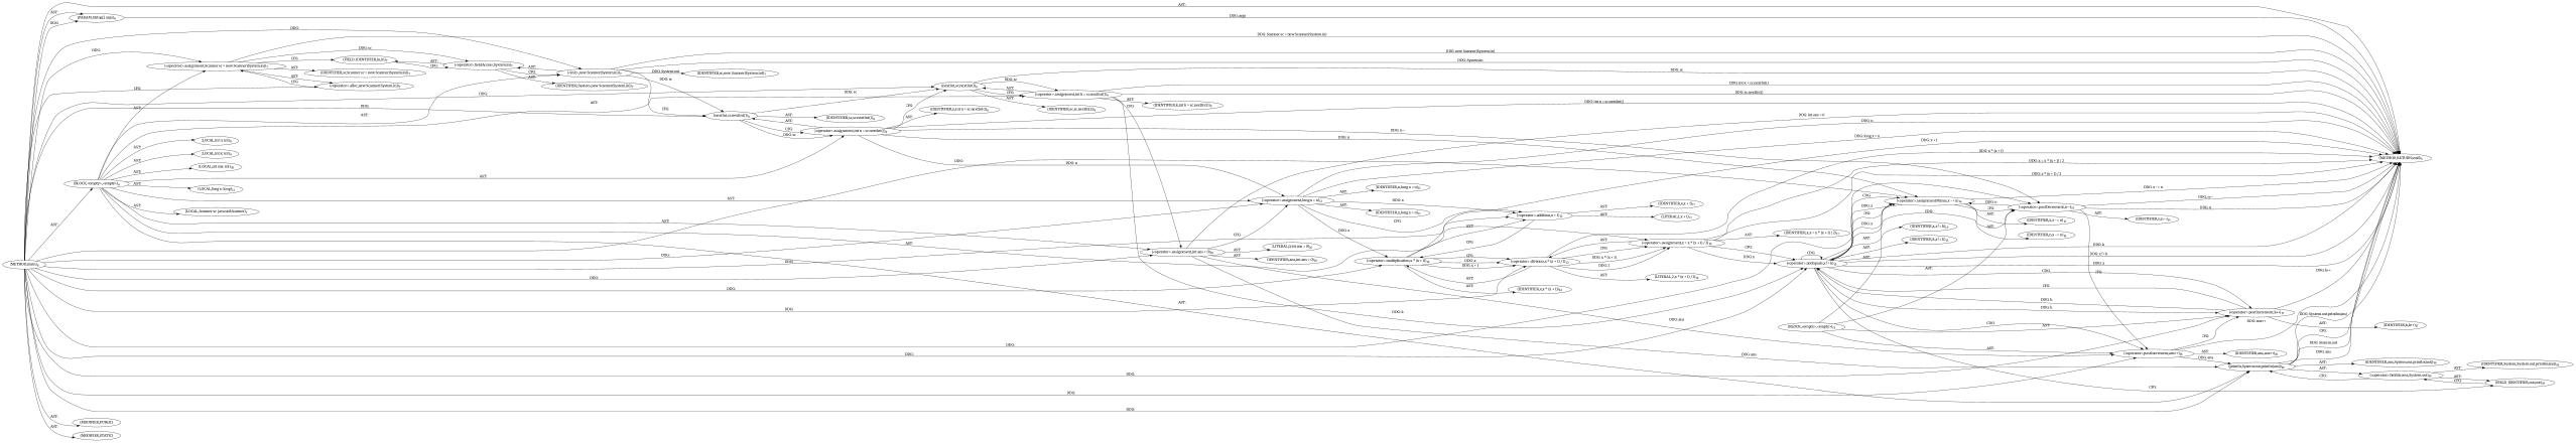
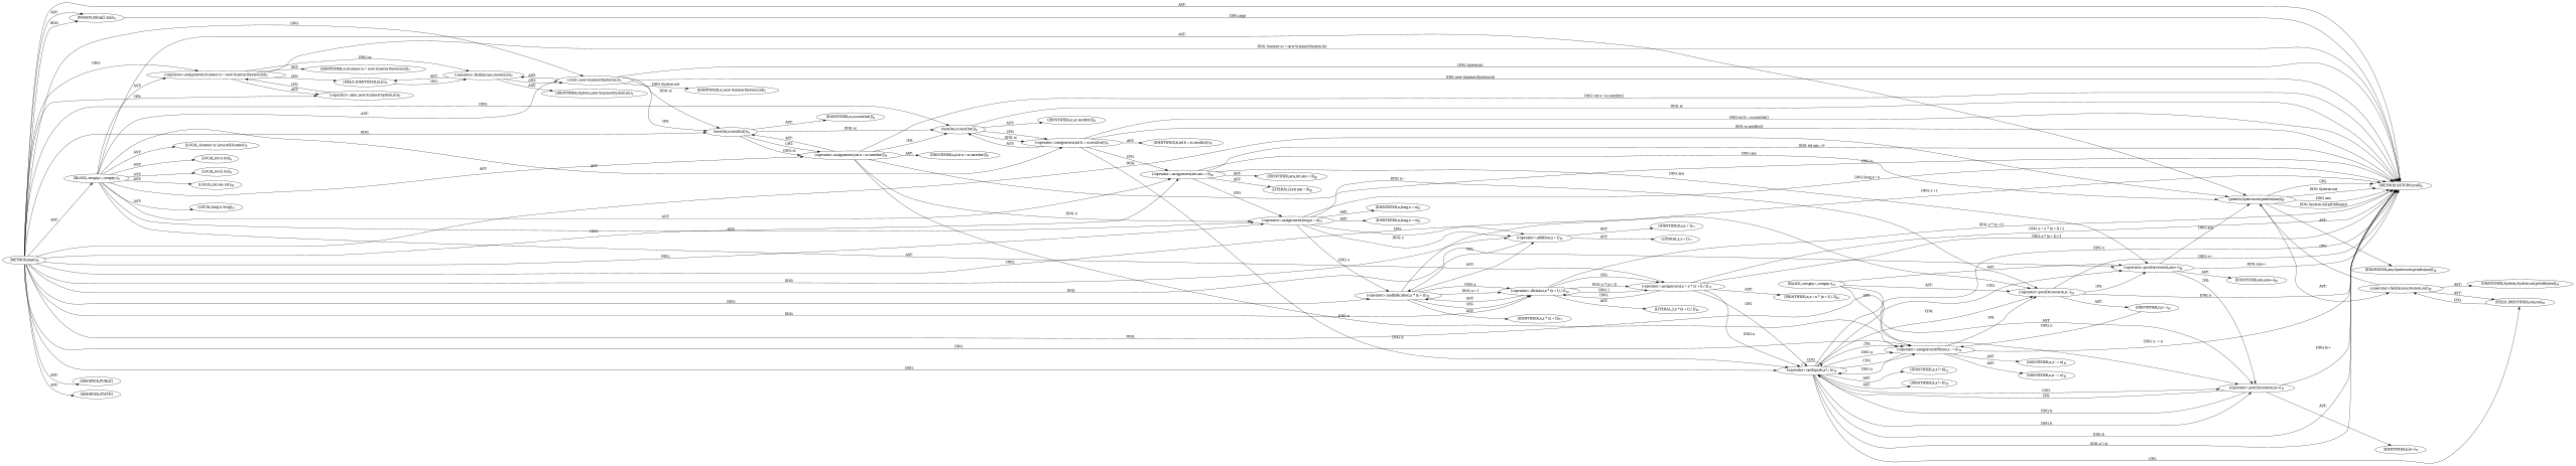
  digraph {
    fontname=Merriweather
    rankdir=LR
    node [fontname=Merriweather]
    edge [fontname=Merriweather]
    n1 [label=<(METHOD,main)<SUB>6</SUB>>]
    n2 [label=<(PARAM,String[] args)<SUB>6</SUB>>]
    n3 [label=<(BLOCK,&lt;empty&gt;,&lt;empty&gt;)<SUB>6</SUB>>]
    n4 [label=<(&lt;operator&gt;.assignment,Scanner sc = new Scanner(System.in))<SUB>7</SUB>>]
    n5 [label=<(&lt;operator&gt;.alloc,new Scanner(System.in))<SUB>7</SUB>>]
    n6 [label=<(&lt;init&gt;,new Scanner(System.in))<SUB>7</SUB>>]
    n7 [label=<(nextInt,sc.nextInt())<SUB>8</SUB>>]
    n8 [label=<(nextInt,sc.nextInt())<SUB>9</SUB>>]
    n9 [label=<(&lt;operator&gt;.assignment,int ans = 0)<SUB>10</SUB>>]
    n10 [label=<(&lt;operator&gt;.assignment,long x = n)<SUB>11</SUB>>]
    n11 [label=<(&lt;operator&gt;.division,x * (x + 1) / 2)<SUB>12</SUB>>]
    n12 [label=<(&lt;operator&gt;.multiplication,x * (x + 1))<SUB>12</SUB>>]
    n13 [label=<(&lt;operator&gt;.addition,x + 1)<SUB>12</SUB>>]
    n14 [label=<(&lt;operator&gt;.notEquals,x != k)<SUB>13</SUB>>]
    n15 [label=<(&lt;operator&gt;.assignmentMinus,x -= n)<SUB>14</SUB>>]
    n16 [label=<(&lt;operator&gt;.postDecrement,n--)<SUB>15</SUB>>]
    n17 [label=<(&lt;operator&gt;.postIncrement,ans++)<SUB>16</SUB>>]
    n18 [label=<(&lt;operator&gt;.postIncrement,k++)<SUB>17</SUB>>]
    n19 [label=<(println,System.out.println(ans))<SUB>19</SUB>>]
    n20 [label=<(MODIFIER,PUBLIC)>]
    n21 [label=<(MODIFIER,STATIC)>]
    n22 [label=<(METHOD_RETURN,void)<SUB>6</SUB>>]
    n23 [label=<(LOCAL,Scanner sc: java.util.Scanner)<SUB>7</SUB>>]
    n24 [label=<(LOCAL,int n: int)<SUB>8</SUB>>]
    n25 [label=<(&lt;operator&gt;.assignment,int n = sc.nextInt())<SUB>8</SUB>>]
    n26 [label=<(LOCAL,int k: int)<SUB>9</SUB>>]
    n27 [label=<(&lt;operator&gt;.assignment,int k = sc.nextInt())<SUB>9</SUB>>]
    n28 [label=<(LOCAL,int ans: int)<SUB>10</SUB>>]
    n29 [label=<(LOCAL,long x: long)<SUB>11</SUB>>]
    n30 [label=<(&lt;operator&gt;.assignment,x = x * (x + 1) / 2)<SUB>12</SUB>>]
    n31 [label=<(IDENTIFIER,sc,Scanner sc = new Scanner(System.in))<SUB>7</SUB>>]
    n32 [label=<(FIELD_IDENTIFIER,in,in)<SUB>7</SUB>>]
    n33 [label=<(&lt;operator&gt;.fieldAccess,System.in)<SUB>7</SUB>>]
    n34 [label=<(IDENTIFIER,sc,new Scanner(System.in))<SUB>7</SUB>>]
    n35 [label=<(IDENTIFIER,sc,sc.nextInt())<SUB>8</SUB>>]
    n36 [label=<(IDENTIFIER,sc,sc.nextInt())<SUB>9</SUB>>]
    n37 [label=<(IDENTIFIER,ans,int ans = 0)<SUB>10</SUB>>]
    n38 [label=<(LITERAL,0,int ans = 0)<SUB>10</SUB>>]
    n39 [label=<(IDENTIFIER,x,long x = n)<SUB>11</SUB>>]
    n40 [label=<(IDENTIFIER,n,long x = n)<SUB>11</SUB>>]
    n41 [label=<(LITERAL,2,x * (x + 1) / 2)<SUB>12</SUB>>]
    n42 [label=<(IDENTIFIER,x,x * (x + 1))<SUB>12</SUB>>]
    n43 [label=<(IDENTIFIER,x,x + 1)<SUB>12</SUB>>]
    n44 [label=<(LITERAL,1,x + 1)<SUB>12</SUB>>]
    n45 [label=<(IDENTIFIER,x,x != k)<SUB>13</SUB>>]
    n46 [label=<(IDENTIFIER,k,x != k)<SUB>13</SUB>>]
    n47 [label=<(FIELD_IDENTIFIER,out,out)<SUB>19</SUB>>]
    n48 [label=<(IDENTIFIER,x,x -= n)<SUB>14</SUB>>]
    n49 [label=<(IDENTIFIER,n,x -= n)<SUB>14</SUB>>]
    n50 [label=<(IDENTIFIER,n,n--)<SUB>15</SUB>>]
    n51 [label=<(IDENTIFIER,ans,ans++)<SUB>16</SUB>>]
    n52 [label=<(IDENTIFIER,k,k++)<SUB>17</SUB>>]
    n53 [label=<(&lt;operator&gt;.fieldAccess,System.out)<SUB>19</SUB>>]
    n54 [label=<(IDENTIFIER,ans,System.out.println(ans))<SUB>19</SUB>>]
    n55 [label=<(IDENTIFIER,n,int n = sc.nextInt())<SUB>8</SUB>>]
    n56 [label=<(IDENTIFIER,k,int k = sc.nextInt())<SUB>9</SUB>>]
    n57 [label=<(IDENTIFIER,x,x = x * (x + 1) / 2)<SUB>12</SUB>>]
    n58 [label=<(IDENTIFIER,System,new Scanner(System.in))<SUB>7</SUB>>]
    n59 [label=<(BLOCK,&lt;empty&gt;,&lt;empty&gt;)<SUB>13</SUB>>]
    n60 [label=<(IDENTIFIER,System,System.out.println(ans))<SUB>19</SUB>>]
    n1 -> n2 [label="AST: "]
    n1 -> n2 [label="DDG: "]
    n1 -> n3 [label="AST: "]
    n1 -> n4 [label="DDG: "]
    n1 -> n5 [label="CFG: "]
    n1 -> n6 [label="DDG: "]
    n1 -> n7 [label="DDG: "]
    n1 -> n8 [label="DDG: "]
    n1 -> n9 [label="DDG: "]
    n1 -> n10 [label="DDG: "]
    n1 -> n11 [label="DDG: "]
    n1 -> n12 [label="DDG: "]
    n1 -> n13 [label="DDG: "]
    n1 -> n14 [label="DDG: "]
    n1 -> n15 [label="DDG: "]
    n1 -> n16 [label="DDG: "]
    n1 -> n17 [label="DDG: "]
    n1 -> n18 [label="DDG: "]
    n1 -> n19 [label="DDG: "]
    n1 -> n20 [label="AST: "]
    n1 -> n21 [label="AST: "]
    n1 -> n22 [label="AST: "]
    n2 -> n22 [label="DDG: args"]
    n3 -> n4 [label="AST: "]
    n3 -> n6 [label="AST: "]
    n3 -> n9 [label="AST: "]
    n3 -> n10 [label="AST: "]
    n3 -> n19 [label="AST: "]
    n3 -> n23 [label="AST: "]
    n3 -> n24 [label="AST: "]
    n3 -> n25 [label="AST: "]
    n3 -> n26 [label="AST: "]
    n3 -> n27 [label="AST: "]
    n3 -> n28 [label="AST: "]
    n3 -> n29 [label="AST: "]
    n3 -> n30 [label="AST: "]
    n4 -> n5 [label="AST: "]
    n4 -> n22 [label="DDG: Scanner sc = new Scanner(System.in)"]
    n4 -> n31 [label="AST: "]
    n4 -> n32 [label="CFG: "]
    n4 -> n33 [label="DDG: sc"]
    n5 -> n4 [label="CFG: "]
    n6 -> n7 [label="CFG: "]
    n6 -> n7 [label="DDG: sc"]
    n6 -> n22 [label="DDG: System.in"]
    n6 -> n22 [label="DDG: new Scanner(System.in)"]
    n6 -> n33 [label="AST: "]
    n6 -> n34 [label="DDG: System.out"]
    n7 -> n8 [label="DDG: sc"]
    n7 -> n25 [label="CFG: "]
    n7 -> n25 [label="DDG: sc"]
    n7 -> n35 [label="AST: "]
    n8 -> n22 [label="DDG: sc"]
    n8 -> n27 [label="CFG: "]
    n8 -> n27 [label="DDG: sc"]
    n8 -> n36 [label="AST: "]
    n9 -> n10 [label="CFG: "]
    n9 -> n17 [label="DDG: ans"]
    n9 -> n19 [label="DDG: ans"]
    n9 -> n22 [label="DDG: int ans = 0"]
    n9 -> n37 [label="AST: "]
    n9 -> n38 [label="AST: "]
    n10 -> n12 [label="DDG: x"]
    n10 -> n13 [label="CFG: "]
    n10 -> n13 [label="DDG: x"]
    n10 -> n22 [label="DDG: n"]
    n10 -> n22 [label="DDG: long x = n"]
    n10 -> n39 [label="AST: "]
    n10 -> n40 [label="AST: "]
    n11 -> n12 [label="AST: "]
    n11 -> n22 [label="DDG: x * (x + 1)"]
    n11 -> n30 [label="CFG: "]
    n11 -> n30 [label="DDG: x * (x + 1)"]
    n11 -> n30 [label="DDG: 2"]
    n11 -> n41 [label="AST: "]
    n12 -> n11 [label="CFG: "]
    n12 -> n11 [label="DDG: x"]
    n12 -> n11 [label="DDG: x + 1"]
    n12 -> n13 [label="AST: "]
    n12 -> n22 [label="DDG: x + 1"]
    n12 -> n42 [label="AST: "]
    n13 -> n12 [label="CFG: "]
    n13 -> n43 [label="AST: "]
    n13 -> n44 [label="AST: "]
    n14 -> n14 [label="CDG: "]
    n14 -> n15 [label="CFG: "]
    n14 -> n15 [label="DDG: x"]
    n14 -> n15 [label="CDG: "]
    n14 -> n16 [label="CDG: "]
    n14 -> n17 [label="CDG: "]
    n14 -> n18 [label="DDG: k"]
    n14 -> n18 [label="CDG: "]
    n14 -> n22 [label="DDG: x"]
    n14 -> n22 [label="DDG: k"]
    n14 -> n22 [label="DDG: x != k"]
    n14 -> n45 [label="AST: "]
    n14 -> n46 [label="AST: "]
    n14 -> n47 [label="CFG: "]
    n15 -> n14 [label="DDG: x"]
    n15 -> n16 [label="CFG: "]
    n15 -> n22 [label="DDG: x -= n"]
    n15 -> n48 [label="AST: "]
    n15 -> n49 [label="AST: "]
-   n16 -> n15 [label="DDG: n"]
+   n50 -> n15 [label="DDG: n"]
    n16 -> n17 [label="CFG: "]
    n16 -> n22 [label="DDG: n"]
    n16 -> n22 [label="DDG: n--"]
    n16 -> n50 [label="AST: "]
    n17 -> n18 [label="CFG: "]
    n17 -> n19 [label="DDG: ans"]
    n17 -> n22 [label="DDG: ans++"]
    n17 -> n51 [label="AST: "]
    n18 -> n14 [label="CFG: "]
    n18 -> n14 [label="DDG: k"]
    n18 -> n22 [label="DDG: k++"]
    n18 -> n52 [label="AST: "]
    n19 -> n22 [label="CFG: "]
    n19 -> n22 [label="DDG: System.out"]
    n19 -> n22 [label="DDG: ans"]
    n19 -> n22 [label="DDG: System.out.println(ans)"]
    n19 -> n53 [label="AST: "]
    n19 -> n54 [label="AST: "]
    n25 -> n7 [label="AST: "]
    n25 -> n8 [label="CFG: "]
    n25 -> n10 [label="DDG: n"]
    n25 -> n15 [label="DDG: n"]
    n25 -> n16 [label="DDG: n--"]
    n25 -> n22 [label="DDG: int n = sc.nextInt()"]
    n25 -> n55 [label="AST: "]
    n27 -> n8 [label="AST: "]
    n27 -> n9 [label="CFG: "]
    n27 -> n14 [label="DDG: k"]
    n27 -> n22 [label="DDG: sc.nextInt()"]
    n27 -> n22 [label="DDG: int k = sc.nextInt()"]
    n27 -> n56 [label="AST: "]
-   n30 -> n11 [label="AST: "]
+   n30 -> n11 [label="DDG: "]
    n30 -> n14 [label="CFG: "]
    n30 -> n14 [label="DDG: x"]
    n30 -> n22 [label="DDG: x * (x + 1) / 2"]
    n30 -> n22 [label="DDG: x = x * (x + 1) / 2"]
    n30 -> n57 [label="AST: "]
    n32 -> n33 [label="CFG: "]
    n33 -> n6 [label="CFG: "]
    n33 -> n32 [label="AST: "]
    n33 -> n58 [label="AST: "]
    n47 -> n53 [label="CFG: "]
    n53 -> n19 [label="CFG: "]
    n53 -> n47 [label="AST: "]
    n53 -> n60 [label="AST: "]
    n59 -> n15 [label="AST: "]
    n59 -> n16 [label="AST: "]
    n59 -> n17 [label="AST: "]
    n59 -> n18 [label="AST: "]
  }
